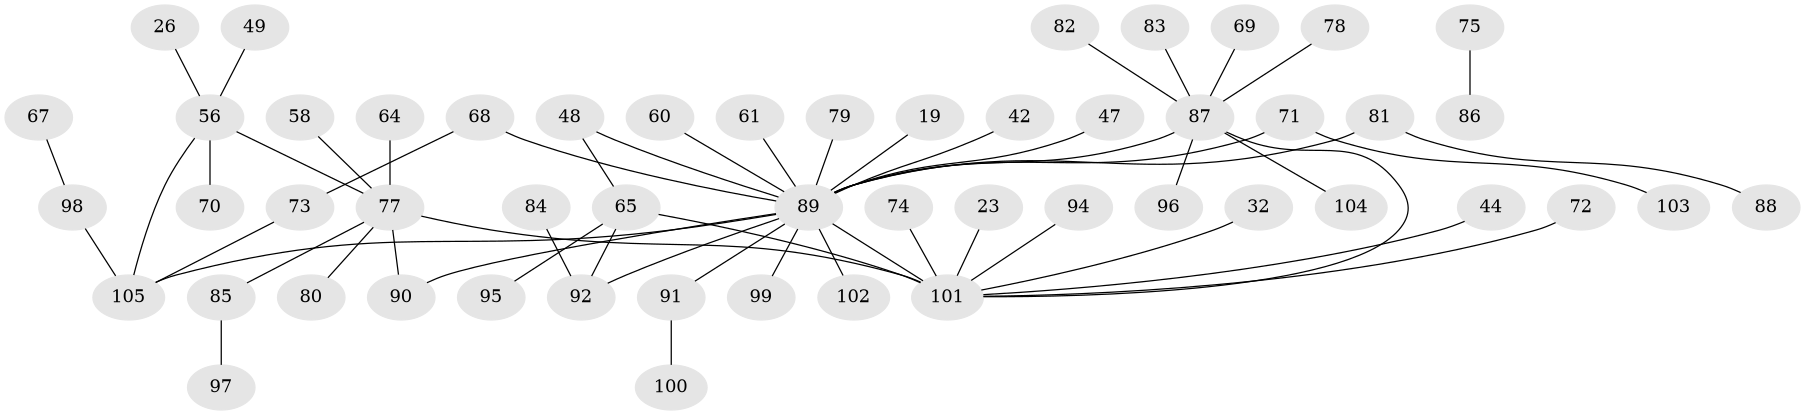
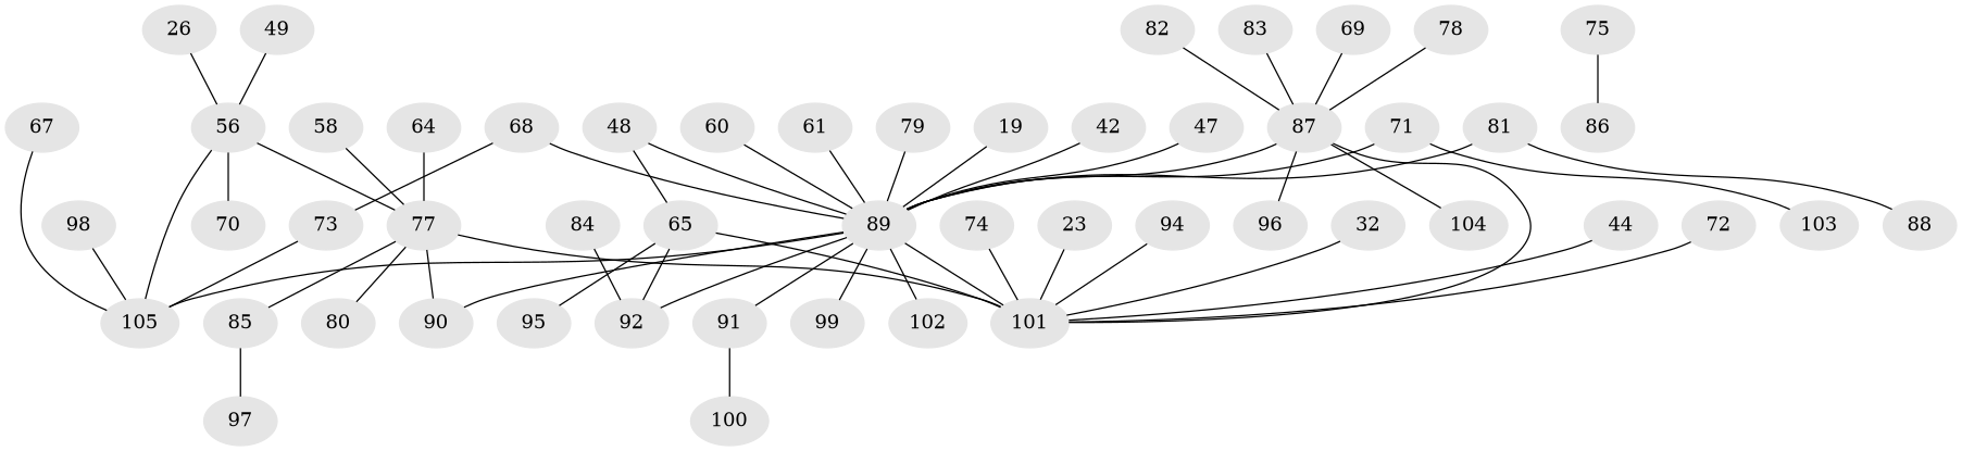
  graph {
    node [color=gray90 style=filled]
    89 [super="+25+55+10+38"]
    101 [super="+50+37"]
    105 [super="+45+51"]
    92 [super="+17+28+66"]
    90 [super="+18"]
    91
    99
    102
    19
    56 [super="+15+23"]
    70 [super="+43"]
    77 [super="+30+21"]
    26
    32
    42
    44
    47
    65 [super="+11"]
    95
    48
    49
    80 [super="+62"]
    85 [super="+54"]
    58
    60
    61
    64
    67
    68
    73
    69 [super="+27"]
    87 [super="+53+59+29+63"]
    96
    104
    71
    103
    72
    74
    75
    86
    97
    78
    79
    81 [super="+34+41+46+76"]
    88
    82 [super="+39"]
    83
    84
    100
    n50 [label=23]
    94
    98
    89 -- 101 [weight=6]
    89 -- 105
    89 -- 92
    89 -- 90
    89 -- 91
    89 -- 99
    89 -- 102
    91 -- 100
    19 -- 89
    56 -- 105
    56 -- 70
    56 -- 77 [weight=2]
    77 -- 101 [weight=3]
    77 -- 90
    77 -- 80
    77 -- 85
    26 -- 56
    32 -- 101
    42 -- 89
    44 -- 101
    47 -- 89
    65 -- 101 [weight=2]
    65 -- 92
    65 -- 95
    48 -- 89
    48 -- 65
    49 -- 56
    85 -- 97
    58 -- 77
    60 -- 89
    61 -- 89
    64 -- 77
-   67 -- 98
+   67 -- 105
    68 -- 89
    68 -- 73
    73 -- 105
    69 -- 87
    87 -- 89
    87 -- 101
    87 -- 96
    87 -- 104
    71 -- 89
    71 -- 103
    72 -- 101
    74 -- 101
    75 -- 86
    78 -- 87
    79 -- 89
    81 -- 89 [weight=4]
    81 -- 88
    82 -- 87
    83 -- 87
    84 -- 92
    n50 -- 101
    94 -- 101
    98 -- 105
  }
